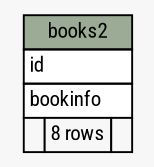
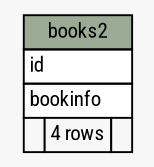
  digraph {
    bgcolor="#f7f7f7"
    fontname="Roboto Condensed"
    fontsize=11
    nodesep=0.18
    rankdir=TB
    ranksep=0.46
-   n1 [fontname="Roboto Condensed" fontsize=11 label=<     <TABLE BORDER="0" CELLBORDER="1" CELLSPACING="0" BGCOLOR="#ffffff">       <TR><TD COLSPAN="3" BGCOLOR="#9bab96" ALIGN="CENTER">books2</TD></TR>       <TR><TD PORT="id" COLSPAN="3" ALIGN="LEFT">id</TD></TR>       <TR><TD PORT="bookinfo" COLSPAN="3" ALIGN="LEFT">bookinfo</TD></TR>       <TR><TD ALIGN="LEFT" BGCOLOR="#f7f7f7">  </TD><TD ALIGN="RIGHT" BGCOLOR="#f7f7f7">8 rows</TD><TD ALIGN="RIGHT" BGCOLOR="#f7f7f7">  </TD></TR>     </TABLE>> shape=plaintext]
+   n1 [fontname="Roboto Condensed" fontsize=11 label=<     <TABLE BORDER="0" CELLBORDER="1" CELLSPACING="0" BGCOLOR="#ffffff">       <TR><TD COLSPAN="3" BGCOLOR="#9bab96" ALIGN="CENTER">books2</TD></TR>       <TR><TD PORT="id" COLSPAN="3" ALIGN="LEFT">id</TD></TR>       <TR><TD PORT="bookinfo" COLSPAN="3" ALIGN="LEFT">bookinfo</TD></TR>       <TR><TD ALIGN="LEFT" BGCOLOR="#f7f7f7">  </TD><TD ALIGN="RIGHT" BGCOLOR="#f7f7f7">4 rows</TD><TD ALIGN="RIGHT" BGCOLOR="#f7f7f7">  </TD></TR>     </TABLE>> shape=plaintext]
  }
